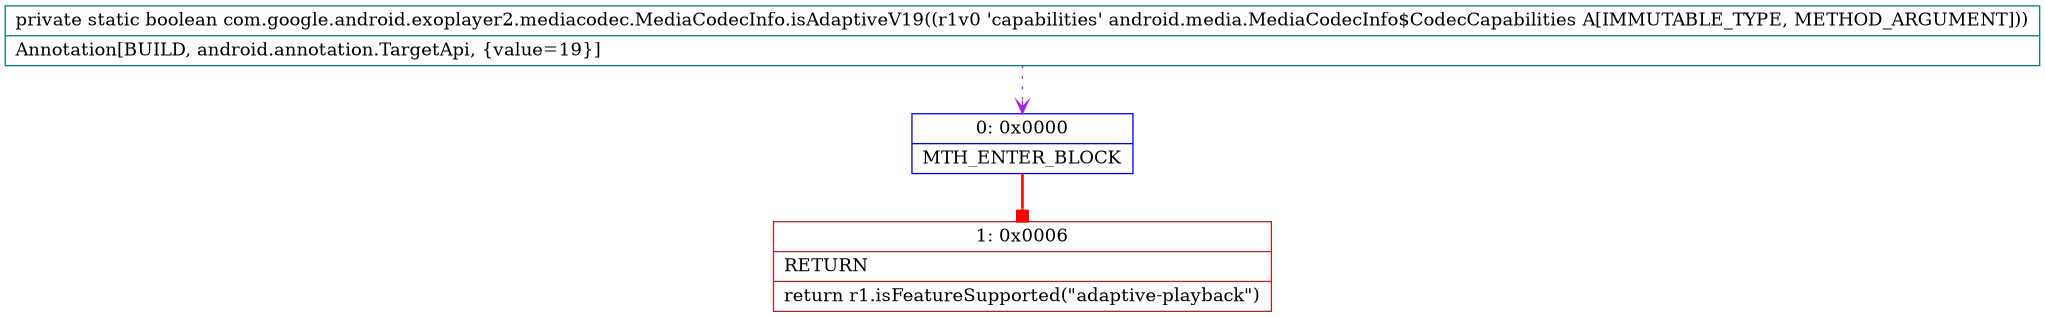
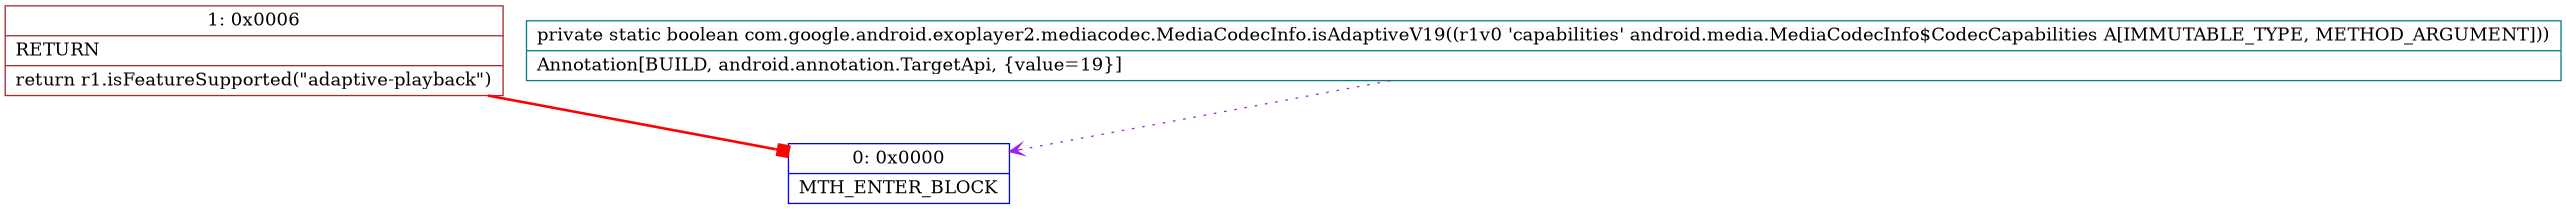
  digraph {
    node [shape=record]
    n1 [label="{0\:\ 0x0000|MTH_ENTER_BLOCK\l}" color=blue]
    n2 [label="{1\:\ 0x0006|RETURN\l|return r1.isFeatureSupported(\"adaptive\-playback\")\l}" color=brown]
    n3 [label="{private static boolean com.google.android.exoplayer2.mediacodec.MediaCodecInfo.isAdaptiveV19((r1v0 'capabilities' android.media.MediaCodecInfo$CodecCapabilities A[IMMUTABLE_TYPE, METHOD_ARGUMENT]))  | Annotation[BUILD, android.annotation.TargetApi, \{value=19\}]\l}" color=teal]
-   n1 -> n2 [color=red style=bold arrowhead=box]
+   n2 -> n1 [color=red style=bold arrowhead=box]
    n3 -> n1 [color=purple style=dotted arrowhead=vee]
  }
